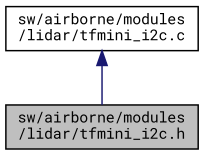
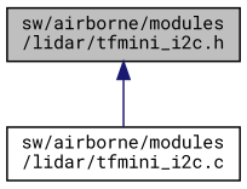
  digraph {
    fontname="Roboto Mono"
    node [color=black fontname="Roboto Mono" fontsize=10 shape=record style=filled]
    n1 [fillcolor=grey75 fontcolor=black height=0.2 label="sw/airborne/modules\l/lidar/tfmini_i2c.h" width=0.4]
    n2 [fillcolor=white height=0.2 label="sw/airborne/modules\l/lidar/tfmini_i2c.c" width=0.4]
-   n2 -> n1 [color=midnightblue dir=back fontname="Roboto Mono" fontsize=10 labelfontname=FreeSans labelfontsize=10 style=solid]
+   n1 -> n2 [color=midnightblue dir=back fontname="Roboto Mono" fontsize=10 labelfontname=FreeSans labelfontsize=10 style=solid]
  }
